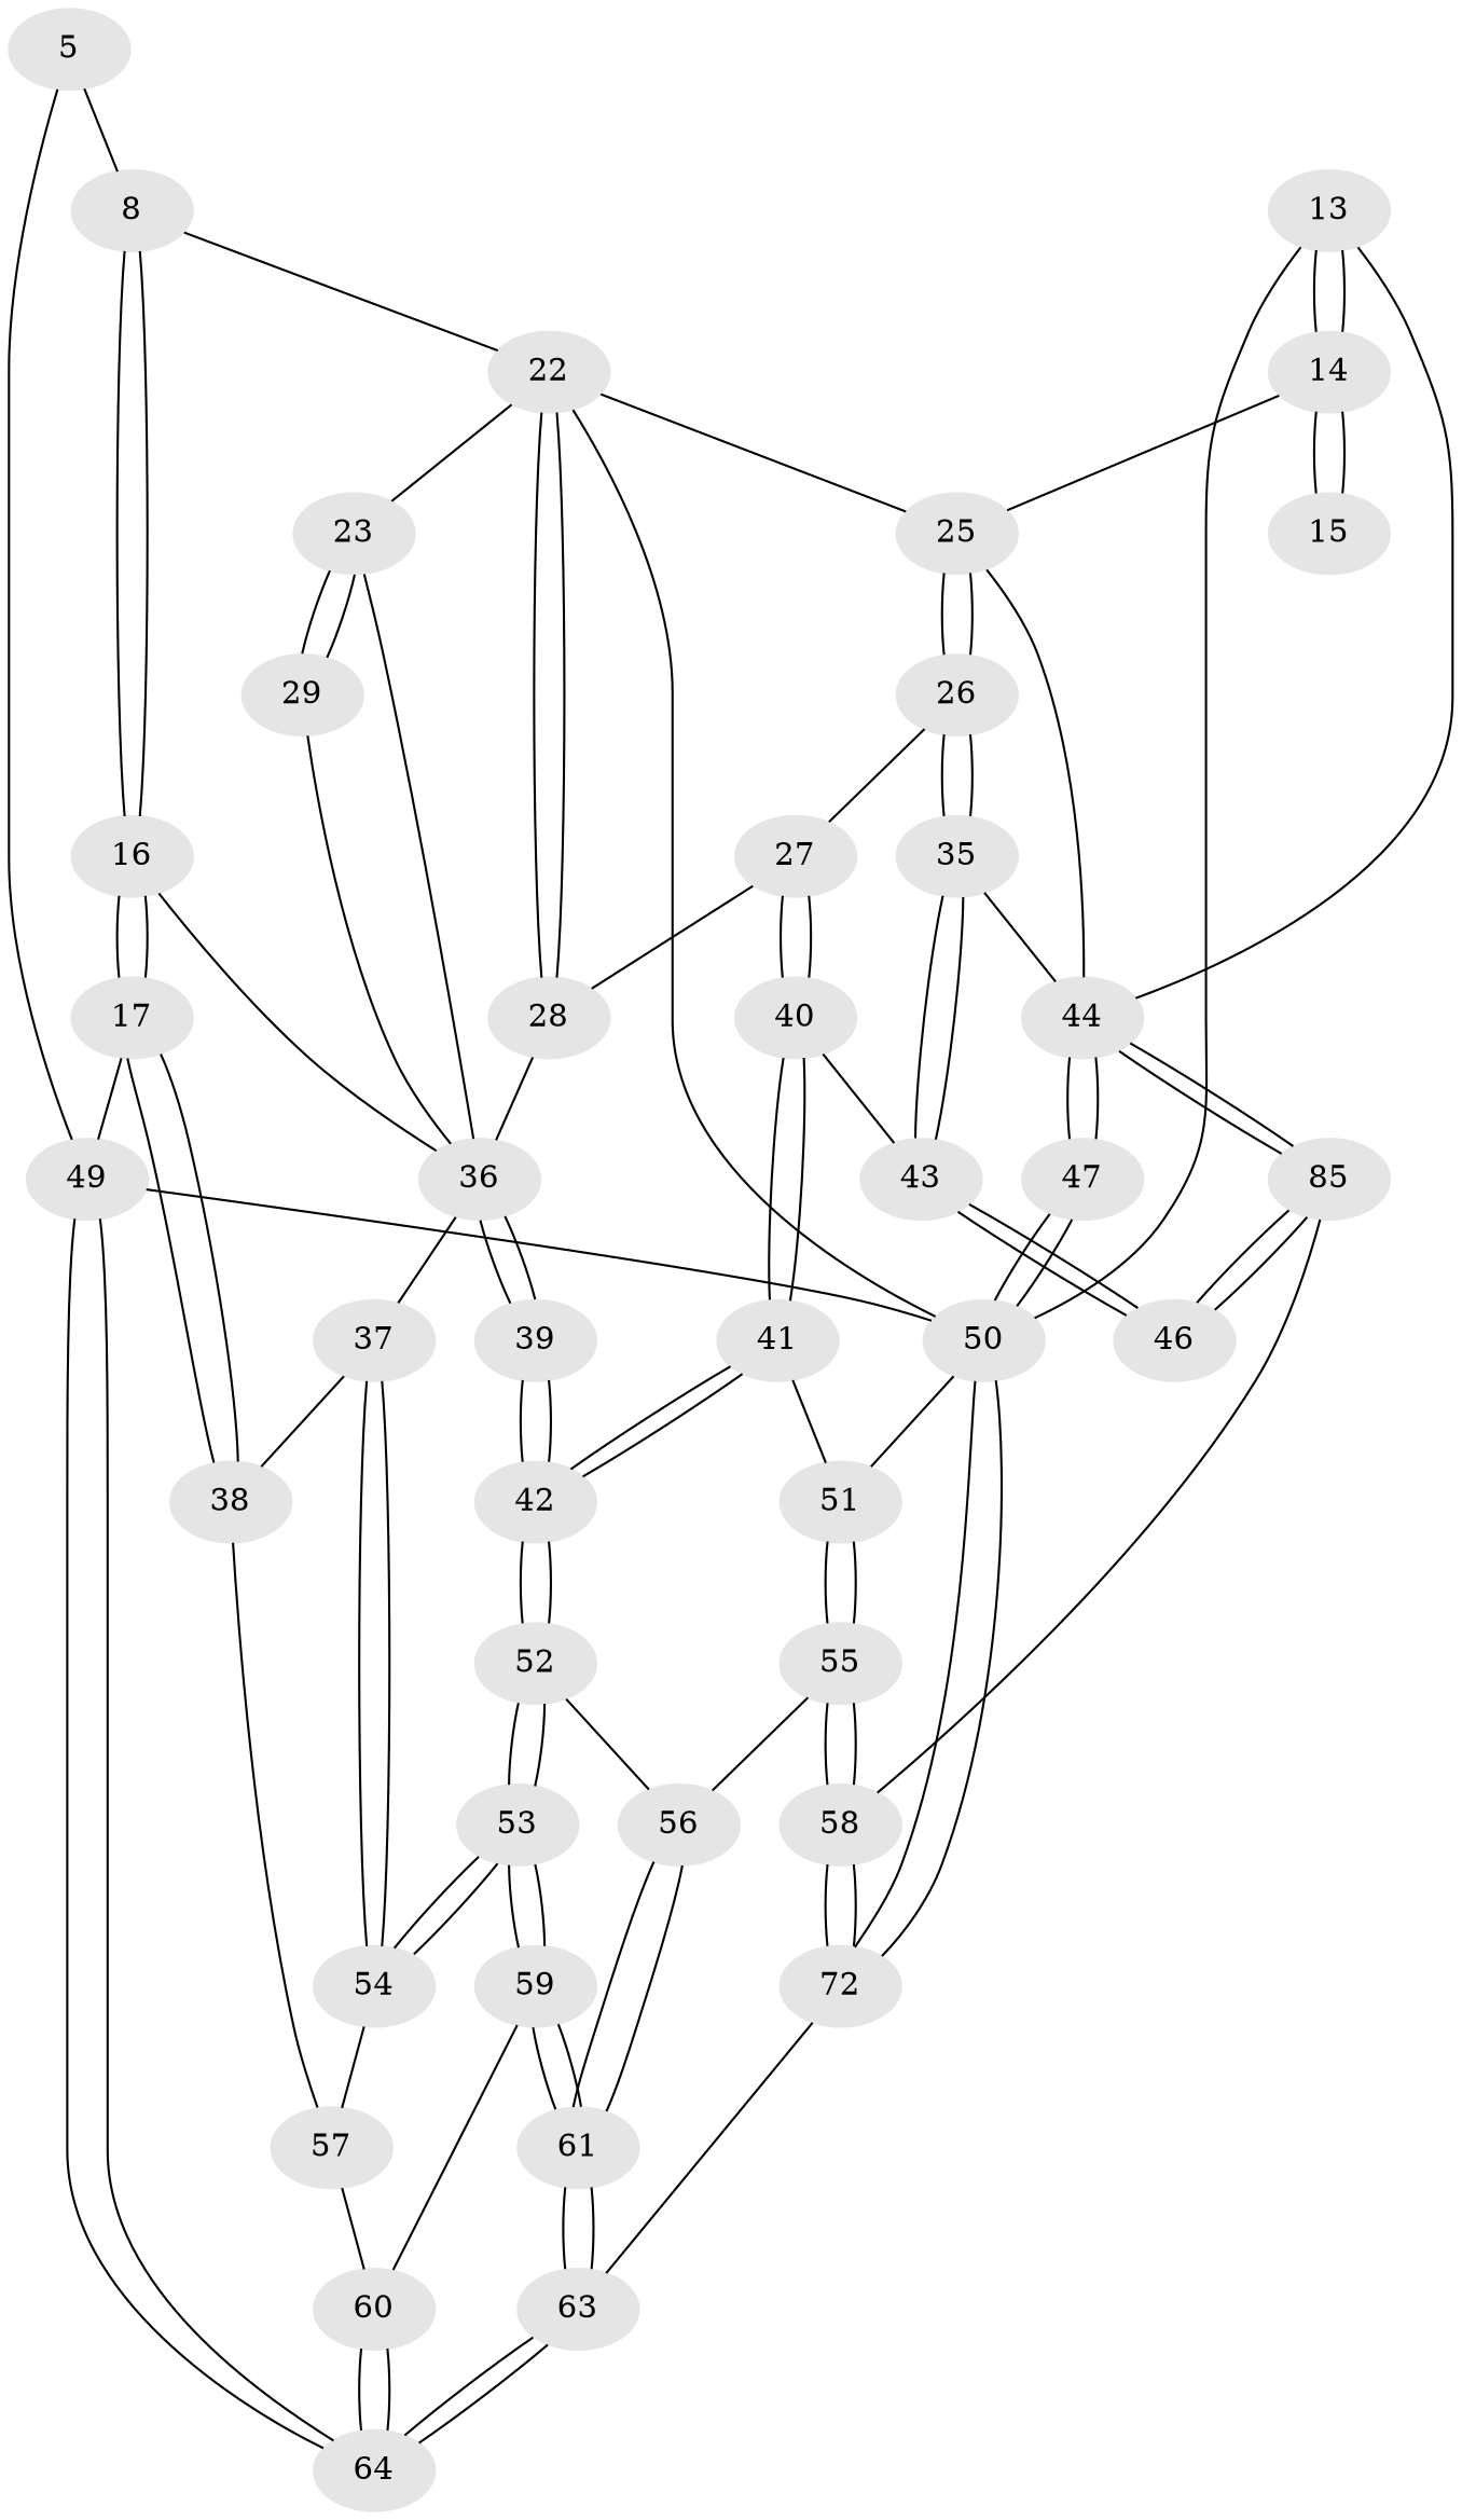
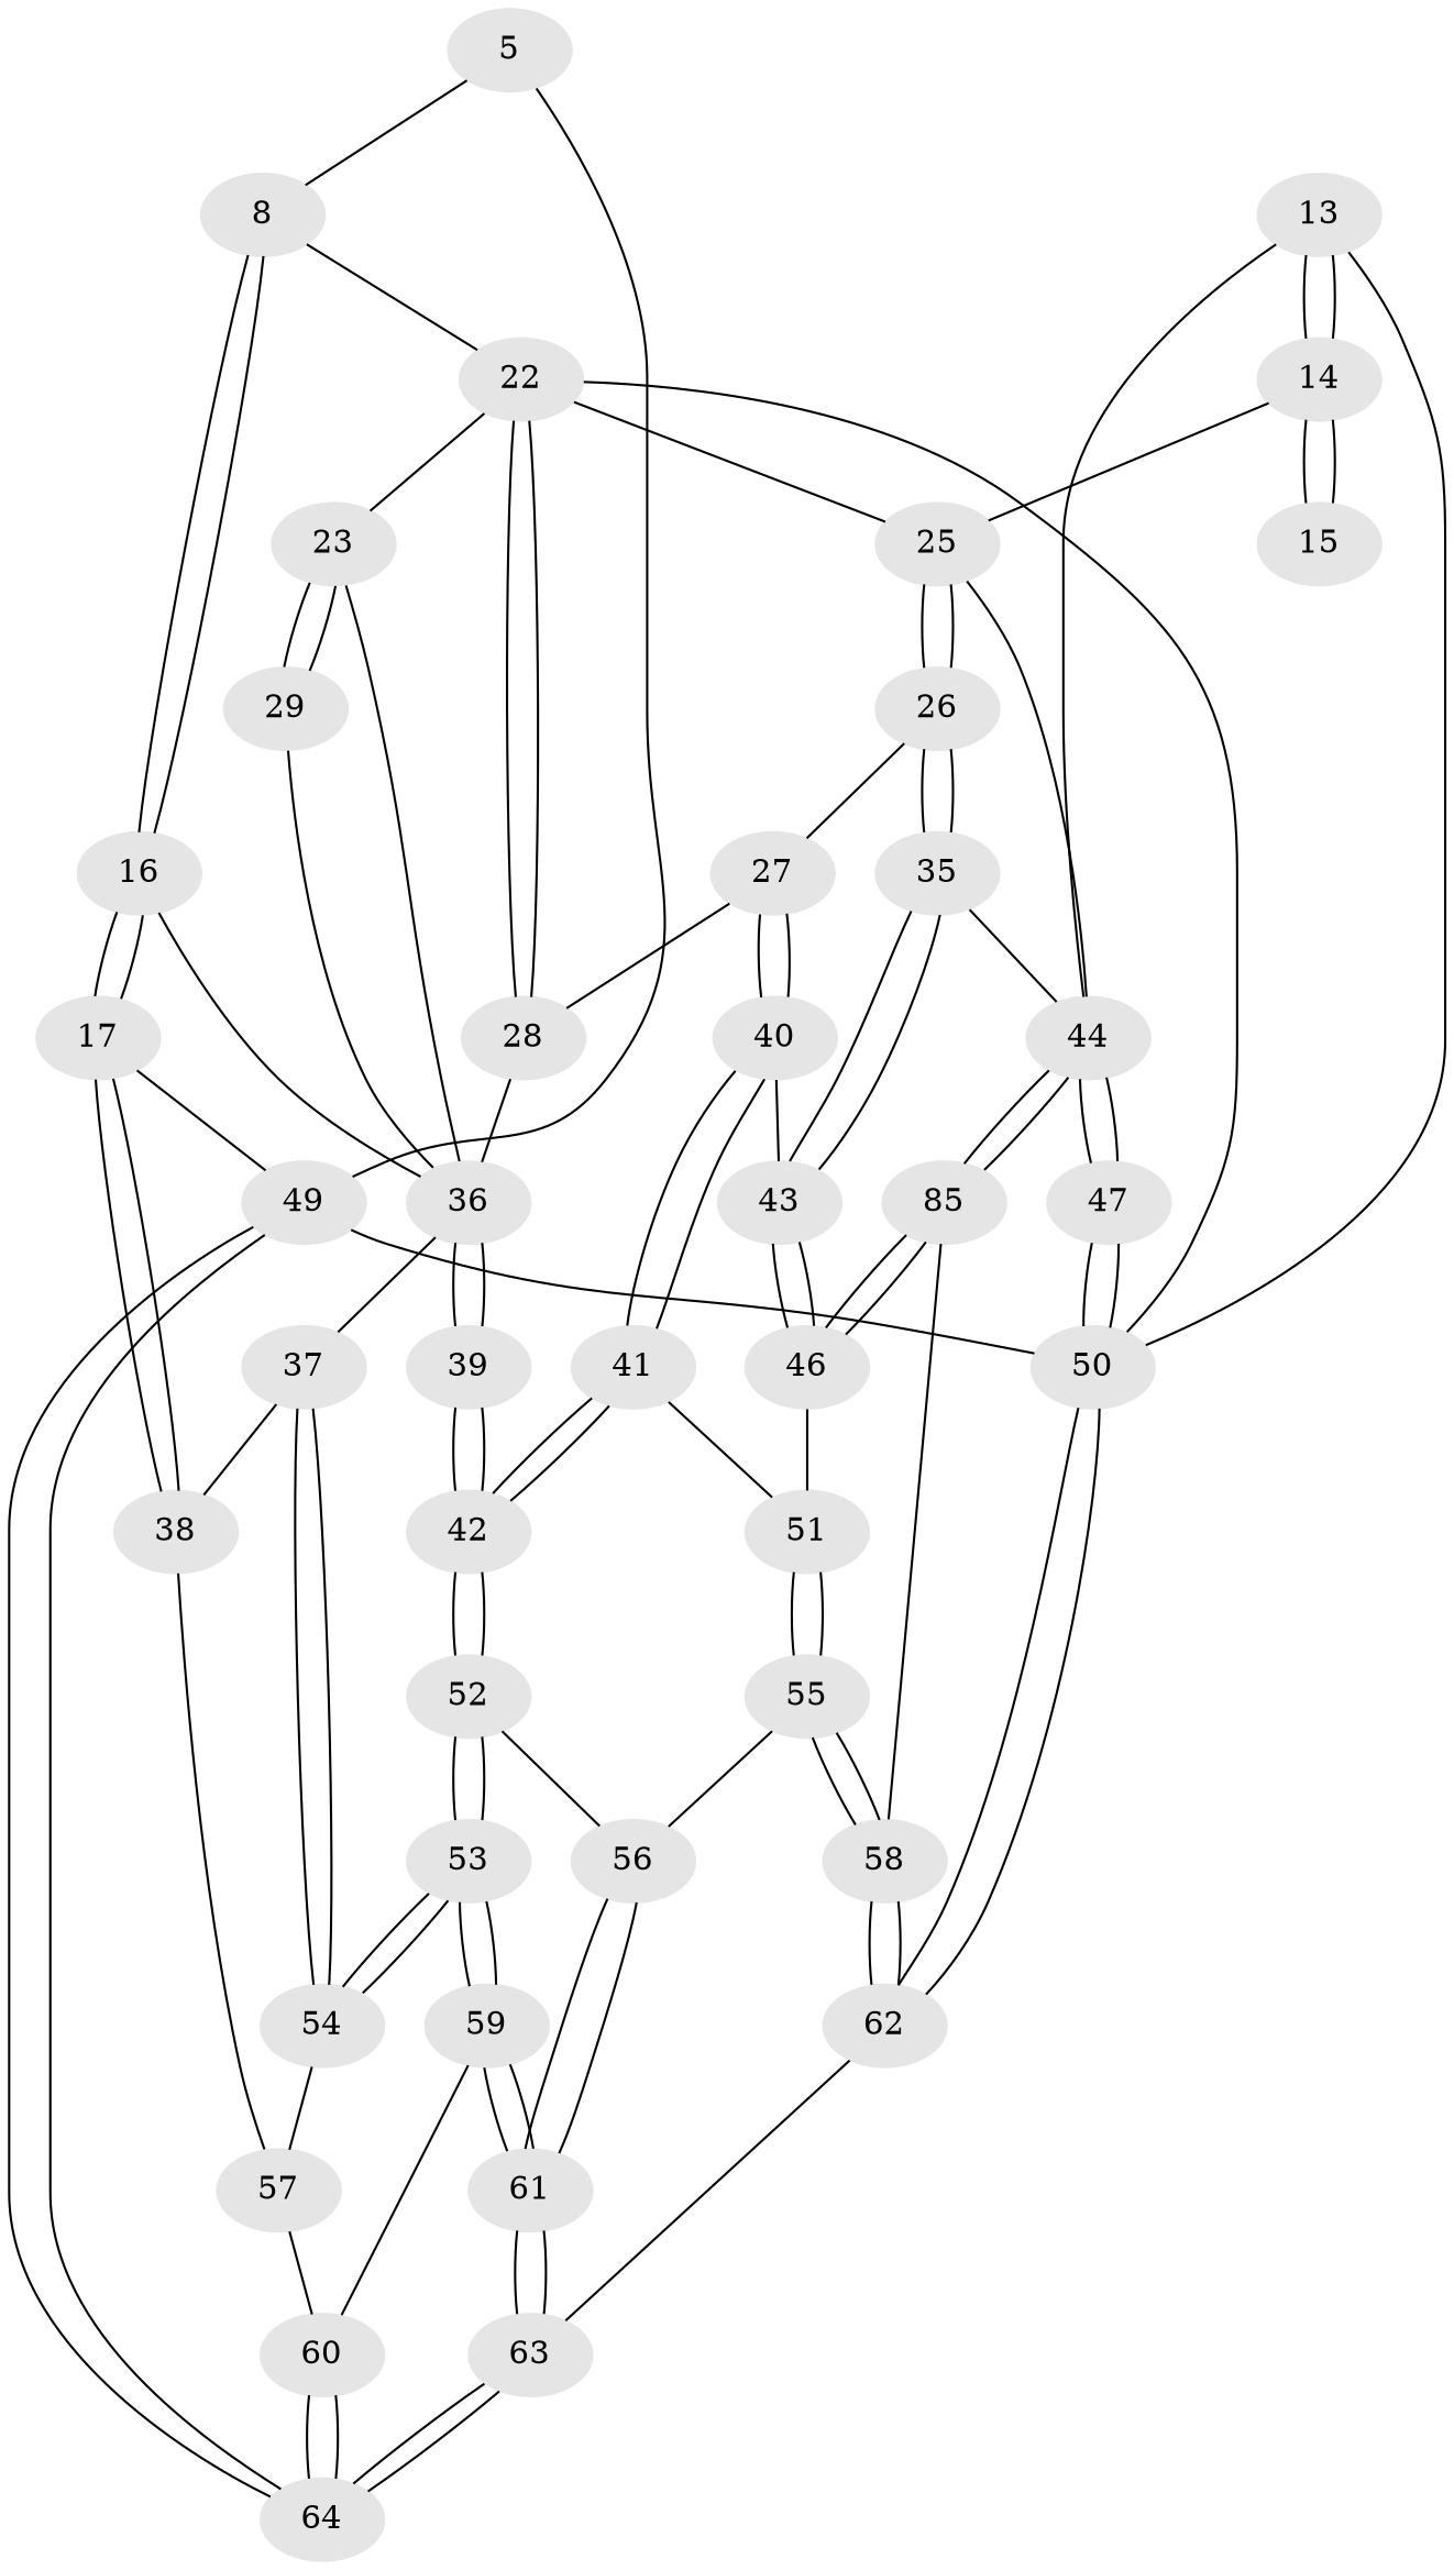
  graph {
    node [color=gray90 style=filled]
    5
    8
    49 [super="+4"]
    16
    22 [super="+12"]
    50 [super="+3"]
    64
    17
    36 [super="+31"]
    25 [super="+24"]
    23 [super="+19"]
    28
    13
    14
    44 [super="+34+33"]
    15
    n17 [label=85]
    47
-   62 [label=72]
+   62
    26
    38
    37
    39
    57 [super="+48"]
    29
    27
    35
    40
    43
    41
    46
    54
    42
    60
    52
    51
    55
    53
    56
    58
    63
    59
    61
    5 -- 8
    5 -- 49
    8 -- 16
    8 -- 16
    8 -- 22
    49 -- 50 [weight=2]
    49 -- 64
    49 -- 64
    16 -- 17
    16 -- 17
    16 -- 36
    22 -- 50
    22 -- 25
    22 -- 23 [weight=2]
    22 -- 28
    22 -- 28
    50 -- 62
    50 -- 62
    17 -- 49
    17 -- 38
    17 -- 38
    36 -- 37
    36 -- 39 [weight=2]
    36 -- 39
    25 -- 44
    25 -- 26
    25 -- 26
    23 -- 36
    23 -- 29 [weight=2]
    23 -- 29
    28 -- 36
    13 -- 50
    13 -- 14
    13 -- 14
    13 -- 44
    14 -- 25
    14 -- 15
    14 -- 15
    44 -- n17
    44 -- n17
    44 -- 47 [weight=2]
    44 -- 47
    n17 -- 46
    n17 -- 46
    n17 -- 58
    47 -- 50
    47 -- 50
    62 -- 63
    26 -- 27
    26 -- 35
    26 -- 35
    38 -- 57
    37 -- 38
    37 -- 54
    37 -- 54
    39 -- 42
    39 -- 42
    57 -- 60
    29 -- 36
    27 -- 28
    27 -- 40
    27 -- 40
    35 -- 44
    35 -- 43
    35 -- 43
    40 -- 43
    40 -- 41
    40 -- 41
    43 -- 46
    43 -- 46
    41 -- 42
    41 -- 42
    41 -- 51
-   50 -- 51
+   46 -- 51
    54 -- 57
    42 -- 52
    42 -- 52
    60 -- 64
    60 -- 64
    52 -- 53
    52 -- 53
    52 -- 56
    51 -- 55
    51 -- 55
    55 -- 56
    55 -- 58
    55 -- 58
    53 -- 54
    53 -- 54
    53 -- 59
    53 -- 59
    56 -- 61
    56 -- 61
    58 -- 62
    58 -- 62
    63 -- 64
    63 -- 64
    59 -- 60
    59 -- 61
    59 -- 61
    61 -- 63
    61 -- 63
  }
